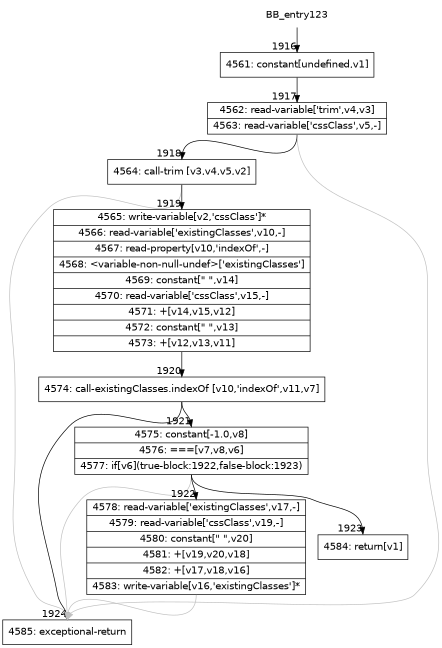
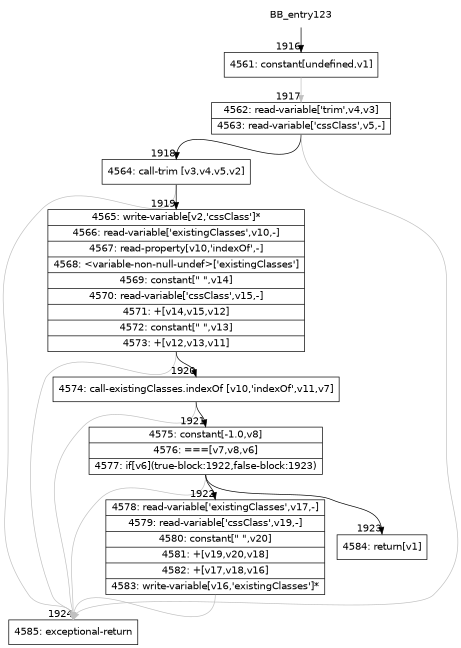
  digraph {
    fontname="DejaVu Sans"
    rankdir=TD
    node [fontname="DejaVu Sans" shape=record]
    edge [fontname="DejaVu Sans" headport=n tailport=s]
    n1 [label=BB_entry123 shape=none]
    n2 [label="{4561: constant[undefined,v1]}"]
    n3 [label="{4562: read-variable['trim',v4,v3]|4563: read-variable['cssClass',v5,-]}"]
    n4 [label="{4564: call-trim [v3,v4,v5,v2]}"]
    n5 [label="{4585: exceptional-return}"]
    n6 [label="{4565: write-variable[v2,'cssClass']*|4566: read-variable['existingClasses',v10,-]|4567: read-property[v10,'indexOf',-]|4568: \<variable-non-null-undef\>['existingClasses']|4569: constant[\" \",v14]|4570: read-variable['cssClass',v15,-]|4571: +[v14,v15,v12]|4572: constant[\" \",v13]|4573: +[v12,v13,v11]}"]
    n7 [label="{4574: call-existingClasses.indexOf [v10,'indexOf',v11,v7]}"]
    n8 [label="{4575: constant[-1.0,v8]|4576: ===[v7,v8,v6]|4577: if[v6](true-block:1922,false-block:1923)}"]
    n9 [label="{4578: read-variable['existingClasses',v17,-]|4579: read-variable['cssClass',v19,-]|4580: constant[\" \",v20]|4581: +[v19,v20,v18]|4582: +[v17,v18,v16]|4583: write-variable[v16,'existingClasses']*}"]
    n10 [label="{4584: return[v1]}"]
    n1 -> n2 [headlabel="    1916"]
-   n2 -> n3 [headlabel="      1917"]
+   n2 -> n3 [headlabel="      1917" color=gray]
    n3 -> n4 [headlabel="      1918"]
    n3 -> n5 [color=gray headlabel="      1924"]
    n4 -> n5 [color=gray]
    n4 -> n6 [headlabel="      1919"]
+   n6 -> n5 [color=gray]
    n6 -> n7 [headlabel="      1920"]
-   n7 -> n5 [color=black]
+   n7 -> n5 [color=gray]
    n7 -> n8 [headlabel="      1921"]
    n8 -> n5 [color=gray]
    n8 -> n9 [headlabel="      1922"]
    n8 -> n10 [headlabel="      1923"]
    n9 -> n5 [color=gray]
  }
